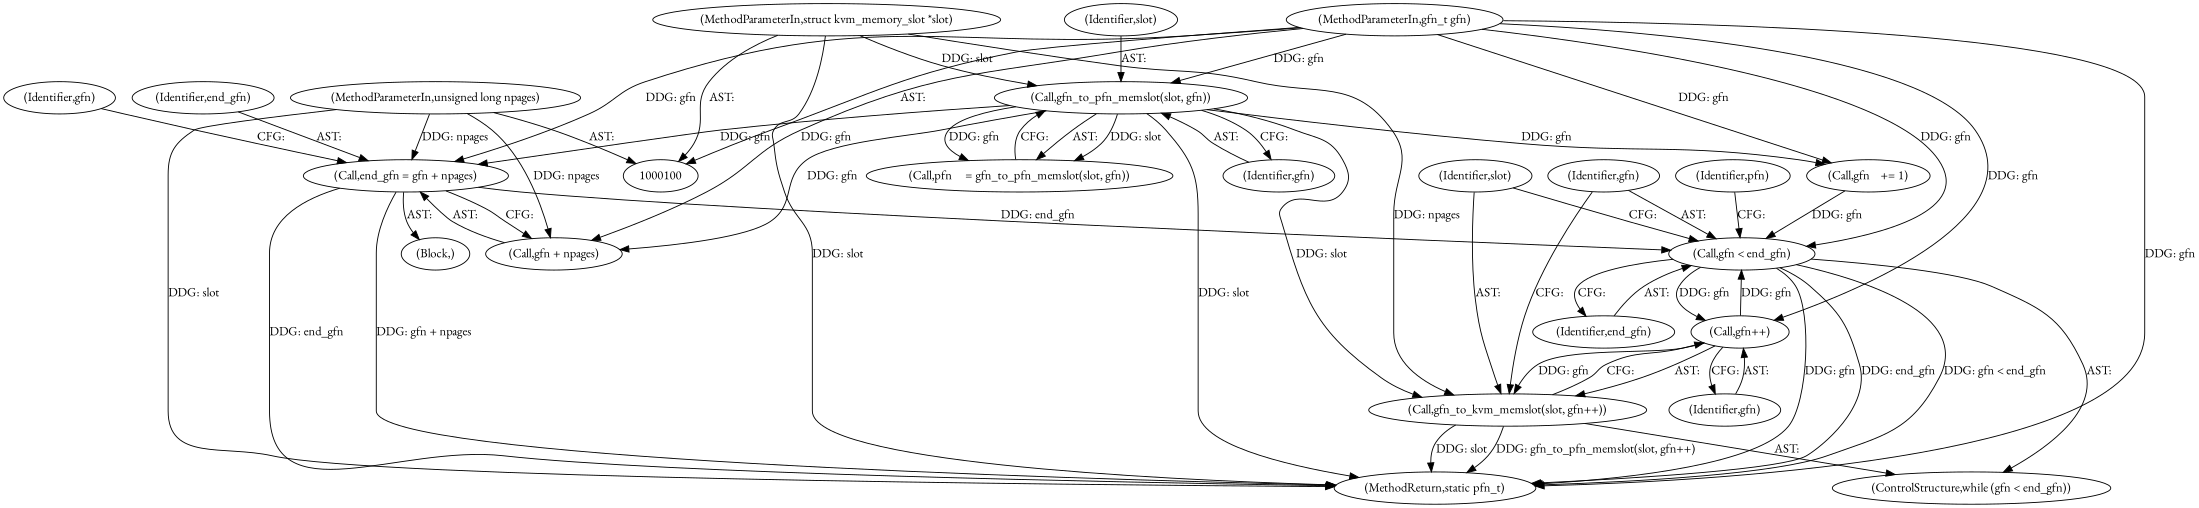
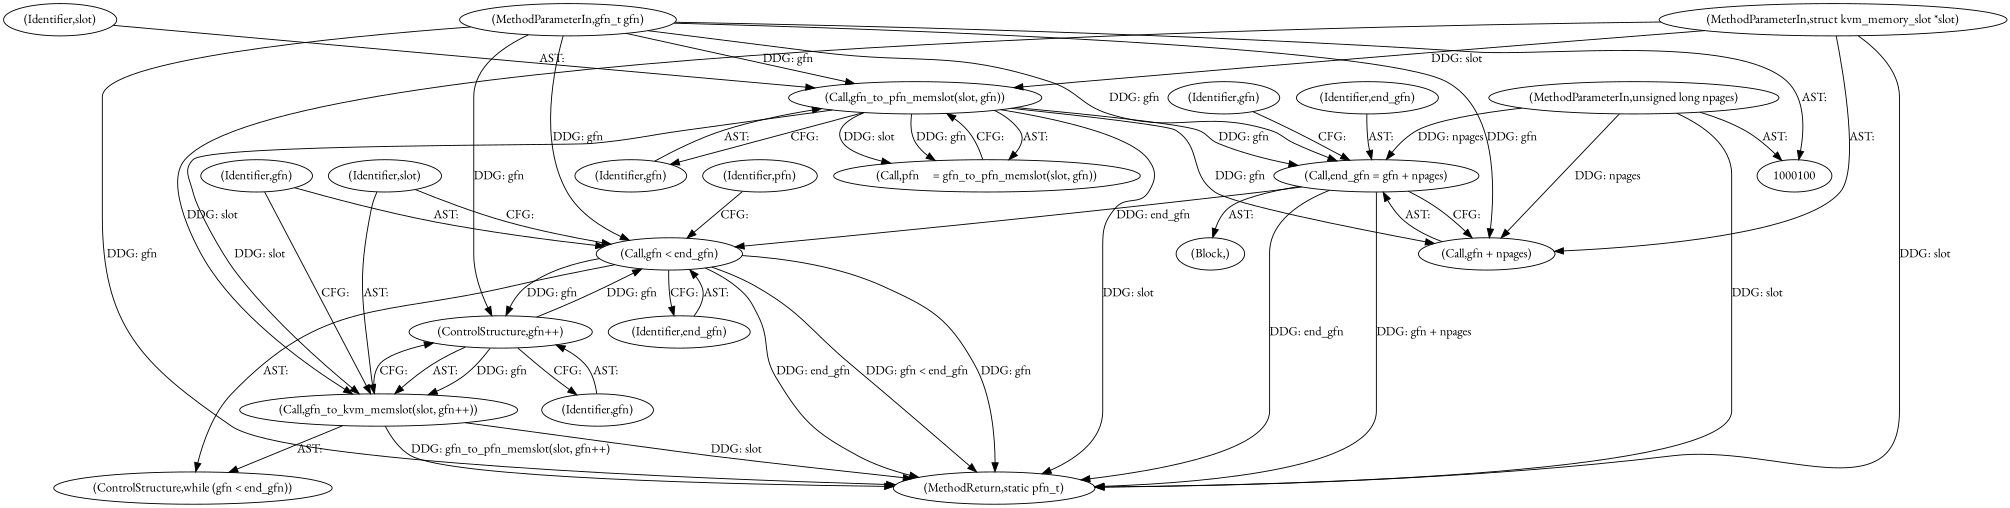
  digraph {
    fontname="EB Garamond"
    node [fontname="EB Garamond"]
    edge [fontname="EB Garamond"]
    n1 [label="(Call,end_gfn = gfn + npages)"]
    n2 [label="(Call,gfn < end_gfn)"]
    n3 [label="(Call,gfn + npages)"]
    n4 [label="(Block,)"]
    n5 [label="(MethodReturn,static pfn_t)"]
-   n6 [label="(Call,gfn++)"]
+   n6 [label="(ControlStructure,gfn++)"]
    n7 [label="(ControlStructure,while (gfn < end_gfn))"]
    n8 [label="(Identifier,end_gfn)"]
    n9 [label="(Call,gfn_to_pfn_memslot(slot, gfn))"]
    n10 [label="(Call,gfn_to_kvm_memslot(slot, gfn++))"]
    n11 [label="(Identifier,gfn)"]
-   n12 [label="(Call,gfn    += 1)"]
    n13 [label="(Call,pfn     = gfn_to_pfn_memslot(slot, gfn))"]
    n14 [label="(MethodParameterIn,struct kvm_memory_slot *slot)"]
    1000100
    n16 [label="(MethodParameterIn,gfn_t gfn)"]
    n17 [label="(Identifier,gfn)"]
    n18 [label="(MethodParameterIn,unsigned long npages)"]
    n19 [label="(Identifier,gfn)"]
    n20 [label="(Identifier,slot)"]
    n21 [label="(Identifier,end_gfn)"]
    n22 [label="(Identifier,pfn)"]
    n23 [label="(Identifier,slot)"]
    n24 [label="(Identifier,gfn)"]
    n1 -> n2 [label="DDG: end_gfn"]
    n1 -> n3 [label="CFG: "]
    n1 -> n4 [label="AST: "]
    n1 -> n5 [label="DDG: gfn + npages"]
    n1 -> n5 [label="DDG: end_gfn"]
    n2 -> n5 [label="DDG: gfn"]
    n2 -> n5 [label="DDG: end_gfn"]
    n2 -> n5 [label="DDG: gfn < end_gfn"]
    n2 -> n6 [label="DDG: gfn"]
    n2 -> n7 [label="AST: "]
    n2 -> n8 [label="CFG: "]
    n3 -> n1 [label="AST: "]
    n6 -> n2 [label="DDG: gfn"]
    n6 -> n10 [label="AST: "]
    n6 -> n10 [label="DDG: gfn"]
    n6 -> n17 [label="CFG: "]
    n8 -> n2 [label="AST: "]
    n9 -> n1 [label="DDG: gfn"]
    n9 -> n3 [label="DDG: gfn"]
    n9 -> n5 [label="DDG: slot"]
    n9 -> n10 [label="DDG: slot"]
    n9 -> n11 [label="CFG: "]
-   n9 -> n12 [label="DDG: gfn"]
    n9 -> n13 [label="AST: "]
    n9 -> n13 [label="DDG: slot"]
    n9 -> n13 [label="DDG: gfn"]
    n10 -> n5 [label="DDG: slot"]
    n10 -> n5 [label="DDG: gfn_to_pfn_memslot(slot, gfn++)"]
    n10 -> n6 [label="CFG: "]
    n10 -> n7 [label="AST: "]
    n11 -> n9 [label="AST: "]
-   n12 -> n2 [label="DDG: gfn"]
    n13 -> n9 [label="CFG: "]
    n14 -> n5 [label="DDG: slot"]
    n14 -> n9 [label="DDG: slot"]
-   n14 -> n10 [label="DDG: npages"]
-   n14 -> 1000100 [label="AST: "]
+   n14 -> n10 [label="DDG: slot"]
+   n14 -> n3 [label="AST: "]
    n16 -> n1 [label="DDG: gfn"]
    n16 -> n2 [label="DDG: gfn"]
    n16 -> n3 [label="DDG: gfn"]
    n16 -> n5 [label="DDG: gfn"]
    n16 -> n6 [label="DDG: gfn"]
    n16 -> n9 [label="DDG: gfn"]
-   n16 -> n12 [label="DDG: gfn"]
    n16 -> 1000100 [label="AST: "]
    n17 -> n6 [label="AST: "]
    n18 -> n1 [label="DDG: npages"]
    n18 -> n3 [label="DDG: npages"]
    n18 -> n5 [label="DDG: slot"]
    n18 -> 1000100 [label="AST: "]
    n19 -> n1 [label="CFG: "]
    n20 -> n2 [label="CFG: "]
    n20 -> n10 [label="AST: "]
    n21 -> n1 [label="AST: "]
    n22 -> n2 [label="CFG: "]
    n23 -> n9 [label="AST: "]
    n24 -> n2 [label="AST: "]
    n24 -> n10 [label="CFG: "]
  }
